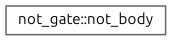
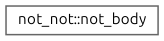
  digraph {
    rankdir=TB
    fontname=Ubuntu
-   n1 [color=grey40 fillcolor=white fontname=Ubuntu fontsize=10 height=0.2 label="not_gate::not_body" shape=box style=filled width=0.4]
+   n1 [color=grey40 fillcolor=white fontname=Ubuntu fontsize=10 height=0.2 label="not_not::not_body" shape=box style=filled width=0.4]
  }
